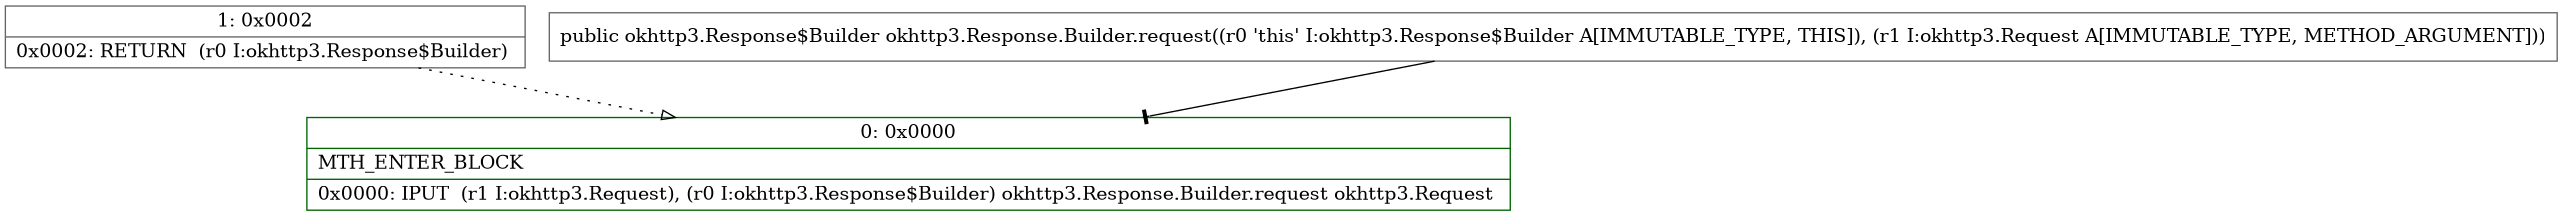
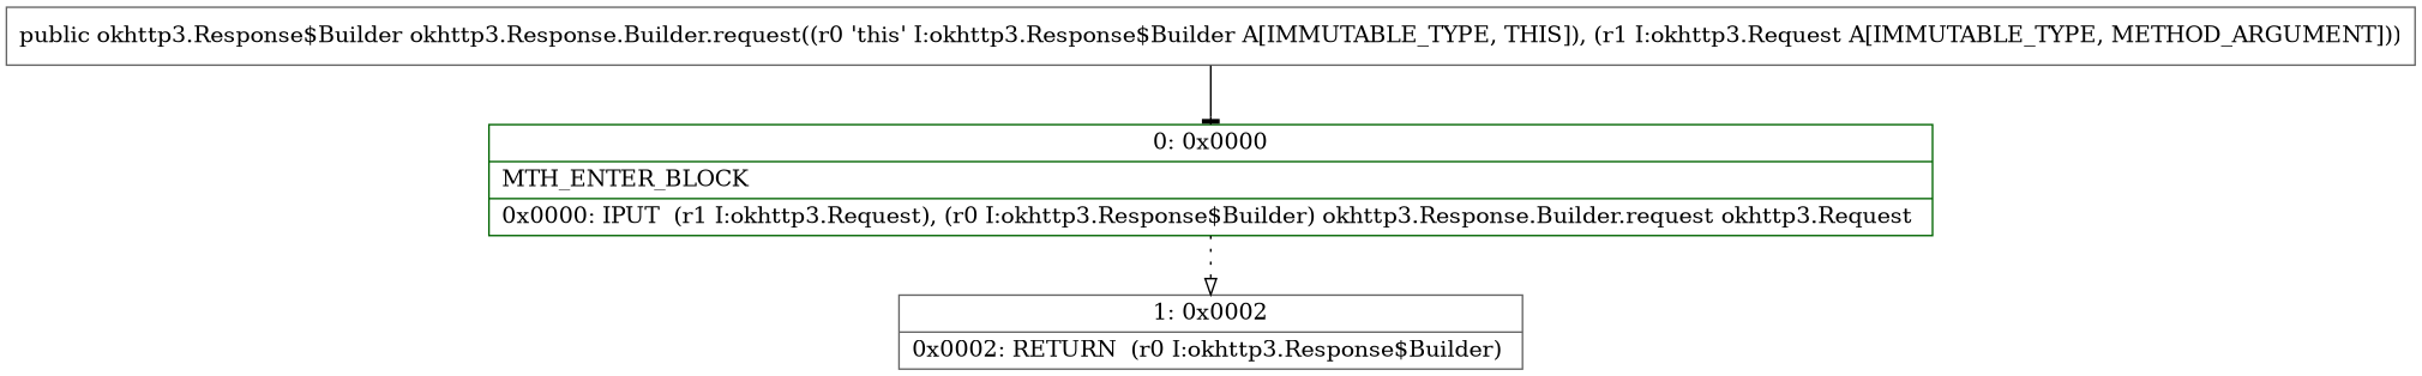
  digraph {
    node [shape=record color=gray40]
    n1 [label="{0\:\ 0x0000|MTH_ENTER_BLOCK\l|0x0000: IPUT  (r1 I:okhttp3.Request), (r0 I:okhttp3.Response$Builder) okhttp3.Response.Builder.request okhttp3.Request \l}" color=darkgreen]
    n2 [label="{1\:\ 0x0002|0x0002: RETURN  (r0 I:okhttp3.Response$Builder) \l}"]
    n3 [label="{public okhttp3.Response$Builder okhttp3.Response.Builder.request((r0 'this' I:okhttp3.Response$Builder A[IMMUTABLE_TYPE, THIS]), (r1 I:okhttp3.Request A[IMMUTABLE_TYPE, METHOD_ARGUMENT])) }"]
-   n2 -> n1 [style=dotted arrowhead=onormal]
+   n1 -> n2 [style=dotted arrowhead=onormal]
    n3 -> n1 [style=solid arrowhead=tee]
  }
